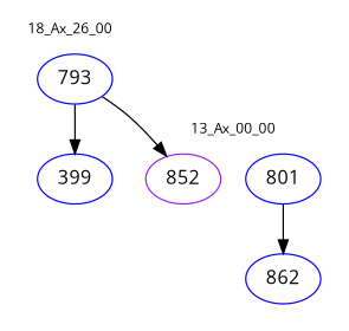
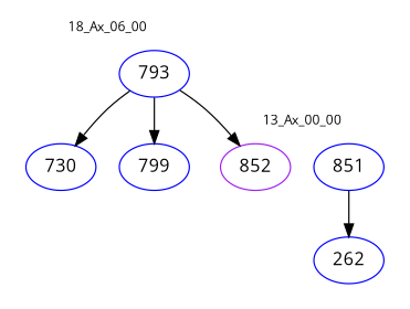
  digraph {
    fontname="Open Sans"
    node [color=blue fontname="Open Sans"]
    edge [color=black fontname="Open Sans"]
    n1 [label=793]
-   n3 [label=399]
-   n4 [label=801]
+   n2 [label=730]
+   n3 [label=799]
+   n4 [label=851]
    n5 [color=purple label=852]
-   n6 [label=862]
+   n6 [label=262]
    subgraph cluster_1 {
      color=white
      fontsize=10
-     label="18_Ax_26_00"
+     label="18_Ax_06_00"
      n1
+     n2
      n3
    }
    subgraph cluster_2 {
      color=white
      fontsize=10
      label="13_Ax_00_00"
      n4
      n5
      n6
    }
+   n1 -> n2
    n1 -> n3
    n1 -> n5
    n4 -> n6
  }
